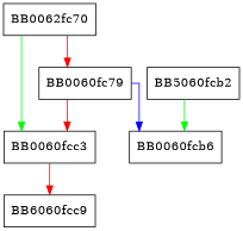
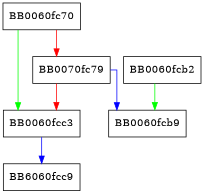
  digraph {
    splines=ortho
    node [shape=box]
    edge [color=green]
-   BB0060fc70 [label=BB0062fc70]
+   BB0060fc70
    BB0060fcc3
-   BB0060fc79
+   BB0060fc79 [label=BB0070fc79]
    n4 [label=BB6060fcc9]
-   BB0060fcb6
-   BB0060fcb2 [label=BB5060fcb2]
+   BB0060fcb6 [label=BB0060fcb9]
+   BB0060fcb2
    BB0060fc70 -> BB0060fcc3
    BB0060fc70 -> BB0060fc79 [color=red]
-   BB0060fcc3 -> n4 [color=red]
+   BB0060fcc3 -> n4 [color=blue]
    BB0060fc79 -> BB0060fcc3 [color=red]
    BB0060fc79 -> BB0060fcb6 [color=blue]
    BB0060fcb2 -> BB0060fcb6
  }
